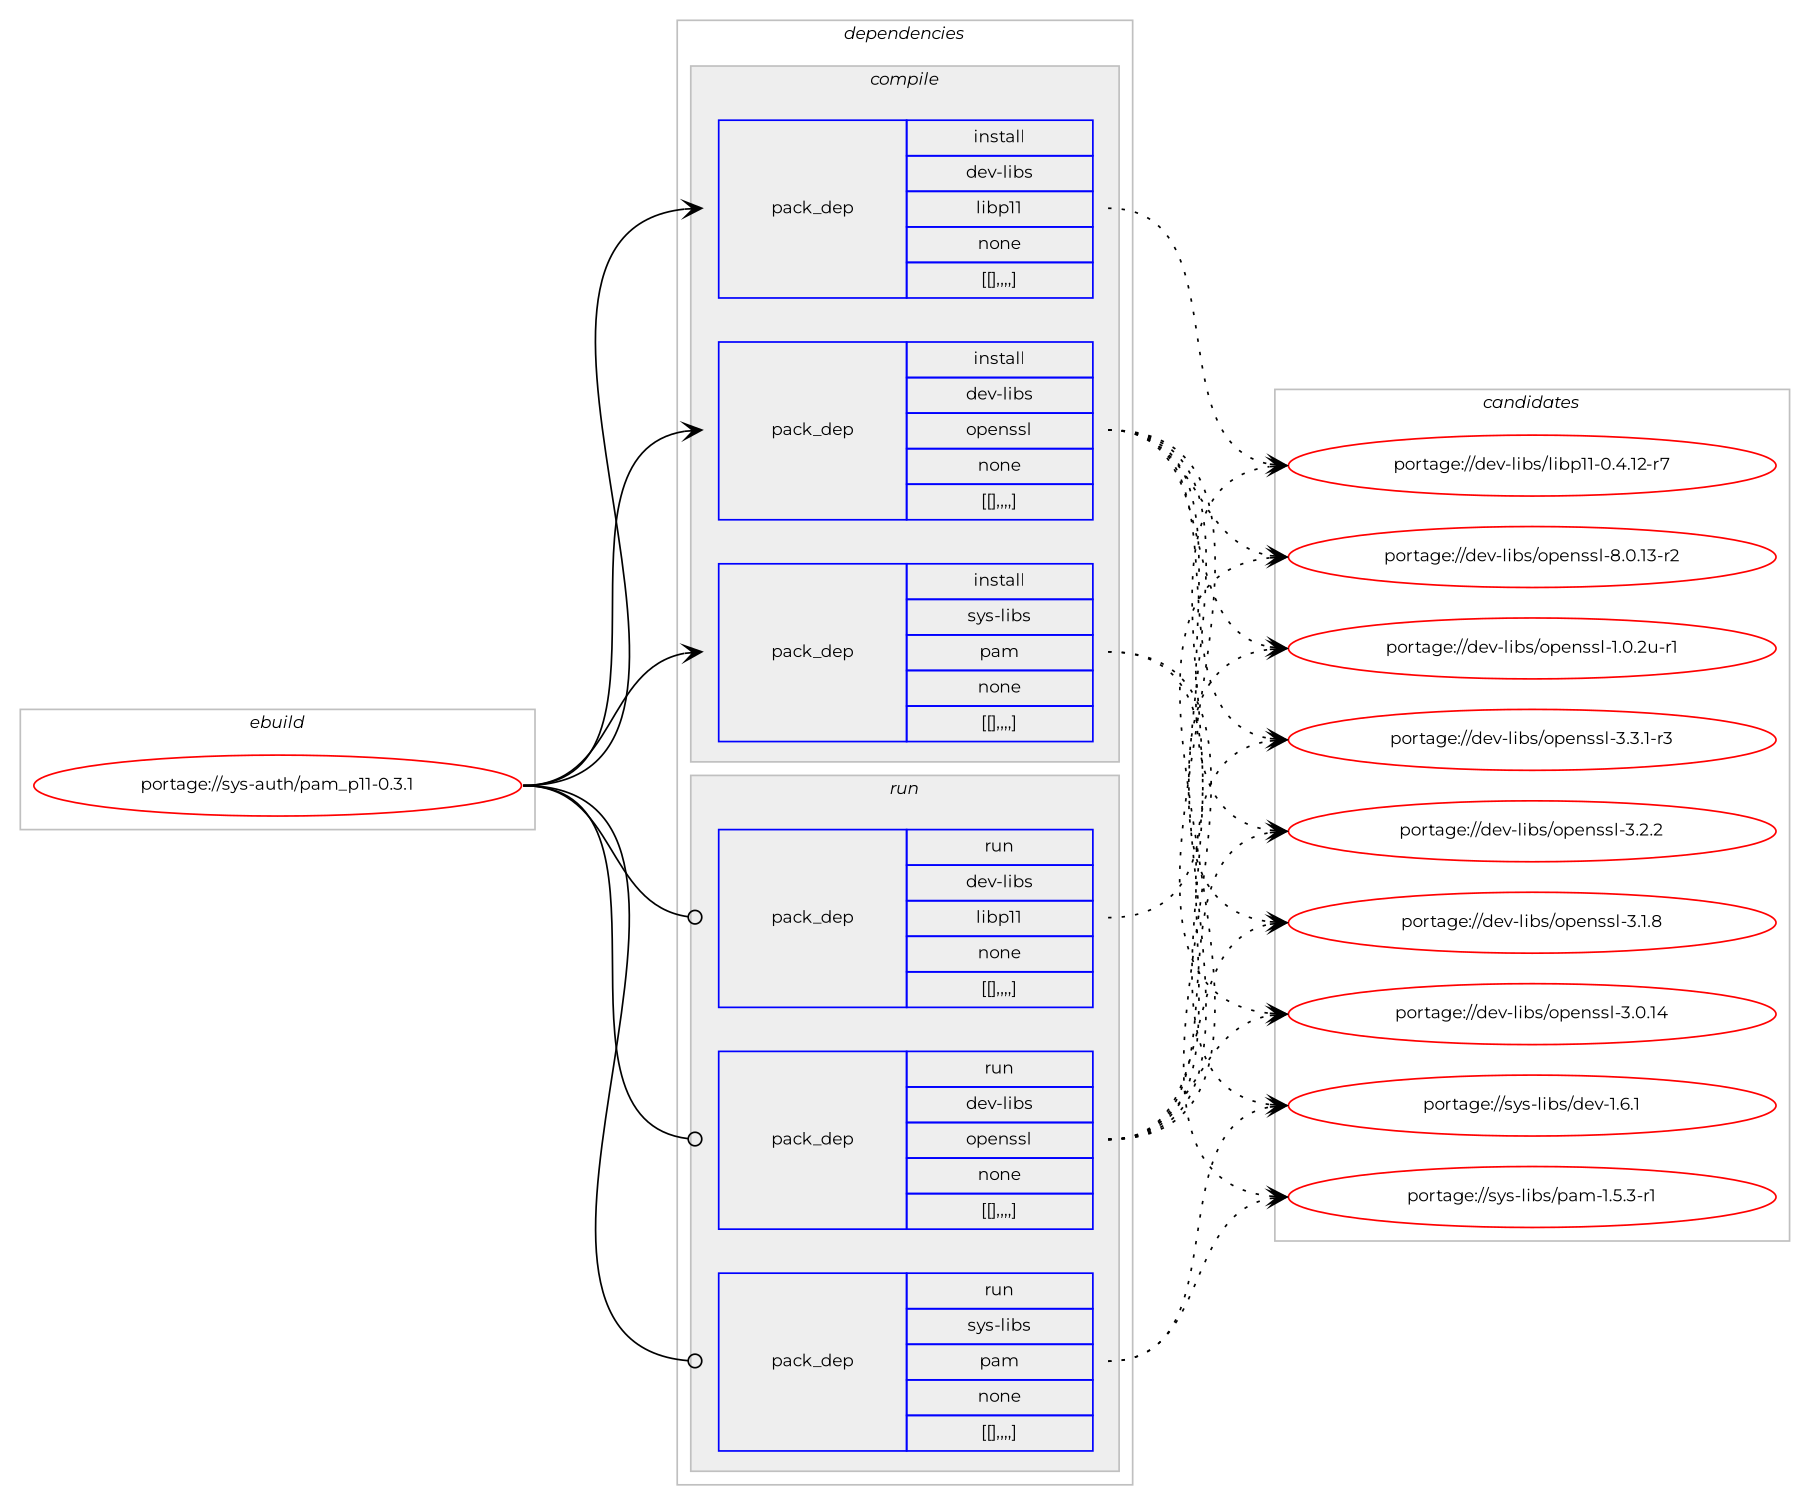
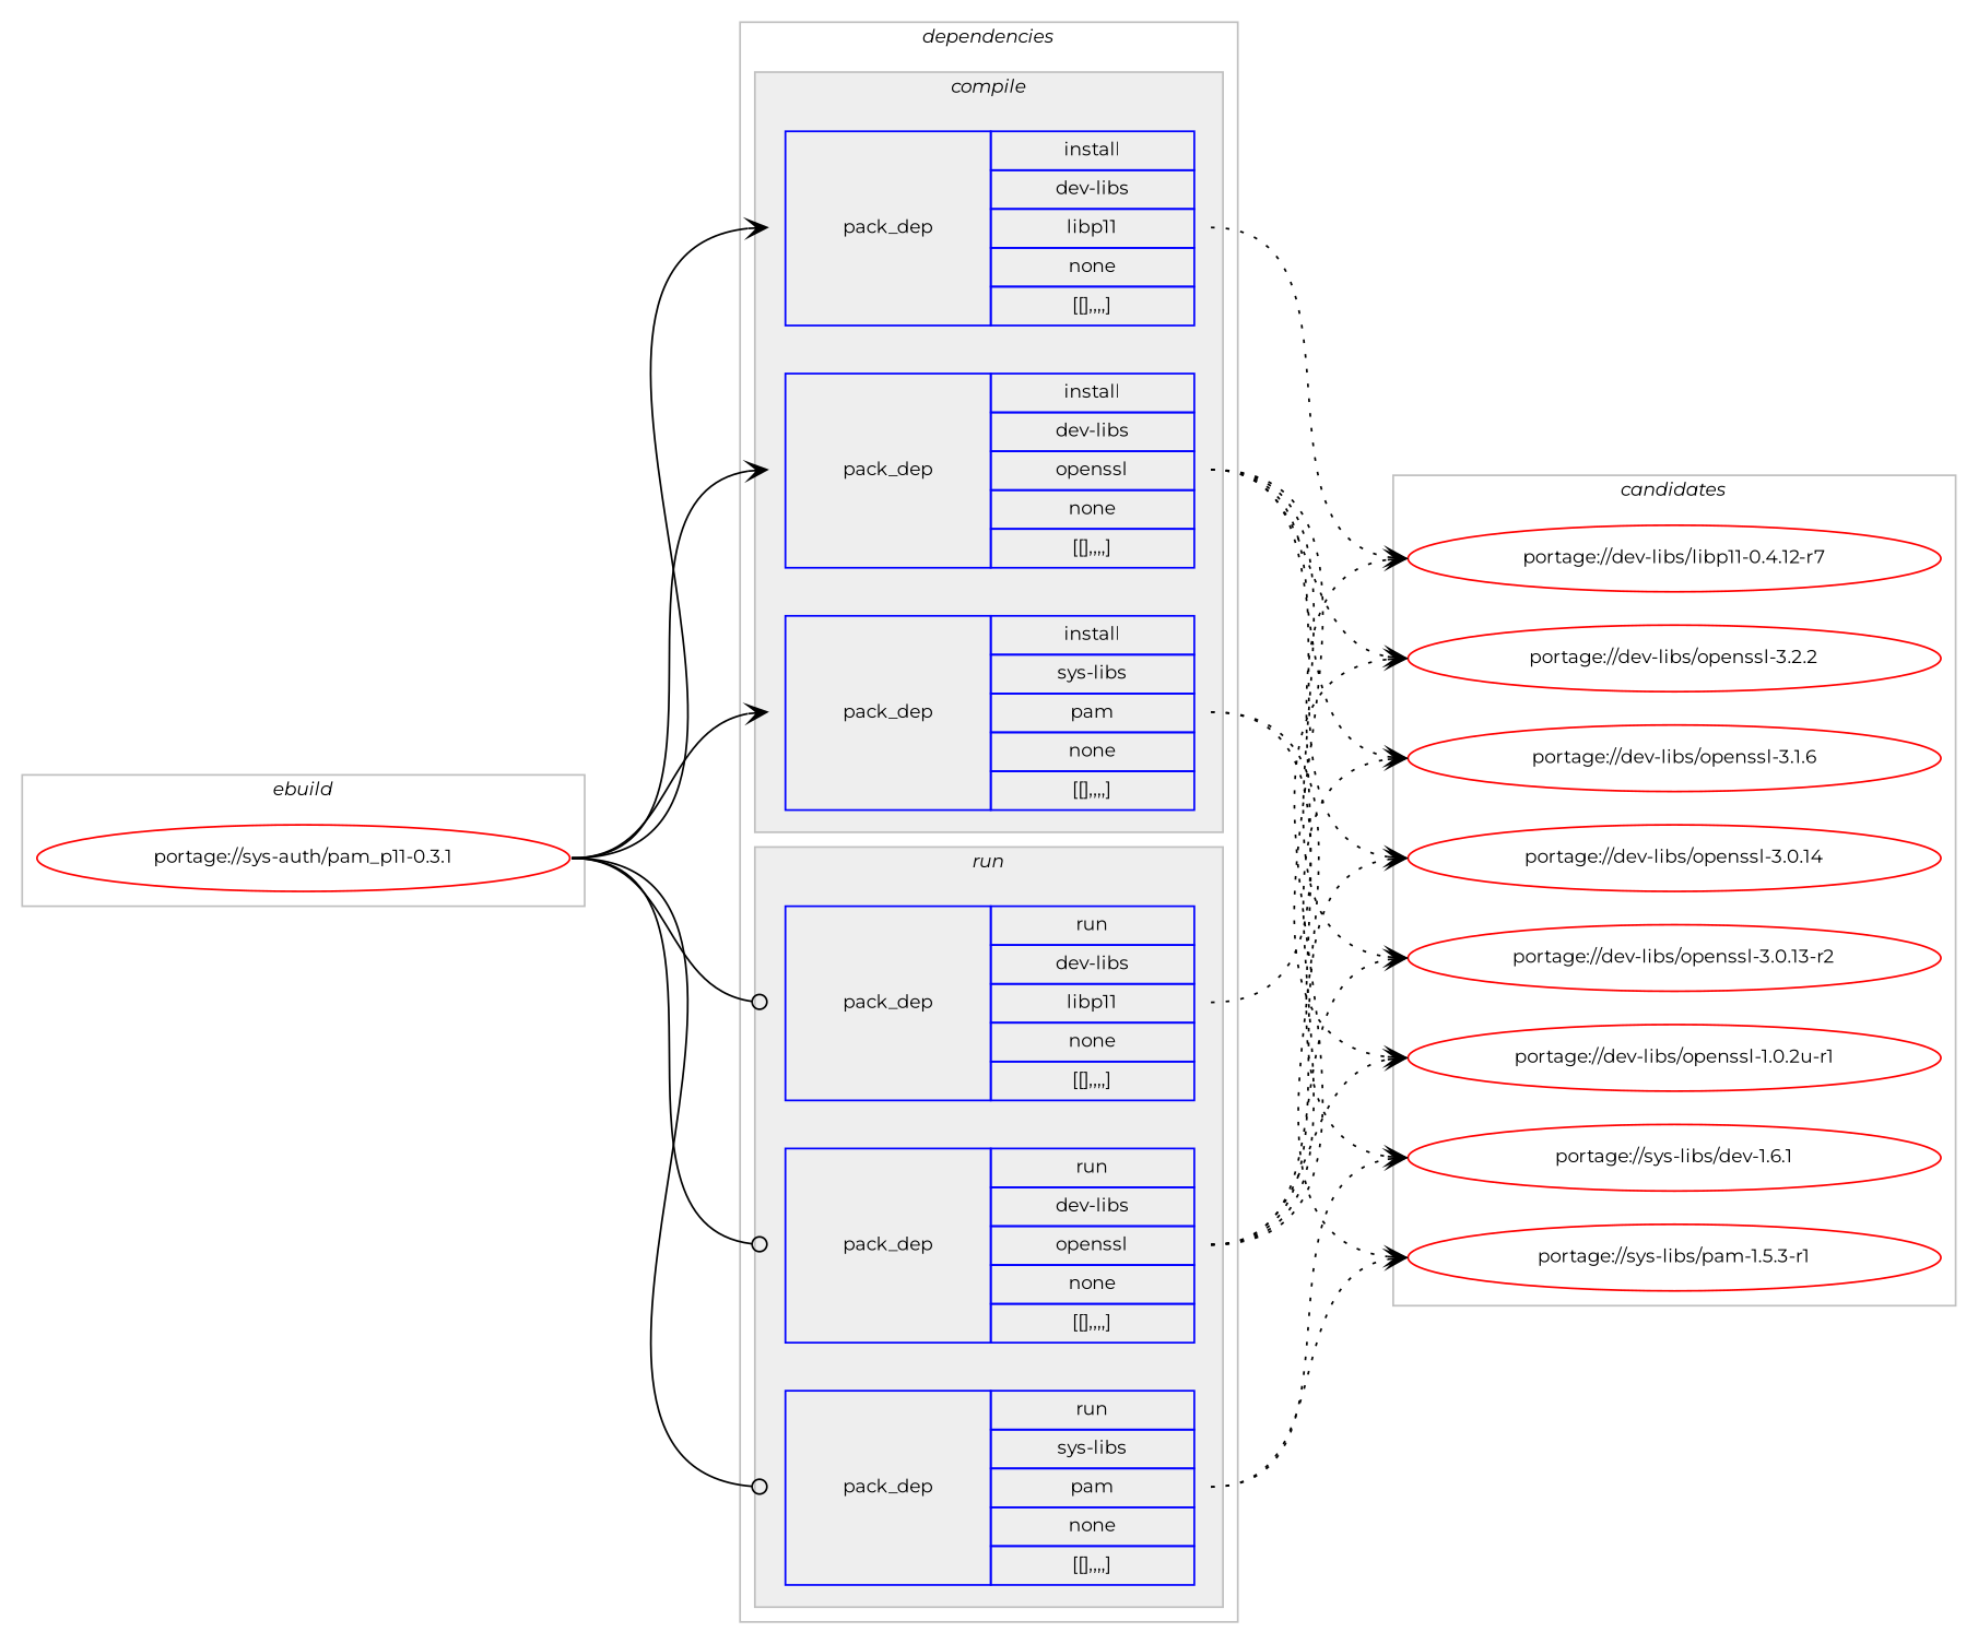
  digraph {
    compound=true
    concentrate=true
    fontname=Montserrat
    fontsize=10
    newrank=true
    rankdir=LR
    ranksep=1.5
    node [color=red fontname=Montserrat fontsize=10]
    edge [arrowhead=vee fontname=Montserrat headport=w style=dotted tailport=e weight=100]
    n1 [label="portage://sys-auth/pam_p11-0.3.1" width=4]
    n2 [color=blue label=<<TABLE BORDER="0" CELLBORDER="1" CELLSPACING="0" CELLPADDING="4" WIDTH="220"><TR><TD ROWSPAN="6" CELLPADDING="30">pack_dep</TD></TR><TR><TD WIDTH="110">install</TD></TR><TR><TD>dev-libs</TD></TR><TR><TD>libp11</TD></TR><TR><TD>none</TD></TR><TR><TD>[[],,,,]</TD></TR></TABLE>> shape=none]
    n3 [color=blue label=<<TABLE BORDER="0" CELLBORDER="1" CELLSPACING="0" CELLPADDING="4" WIDTH="220"><TR><TD ROWSPAN="6" CELLPADDING="30">pack_dep</TD></TR><TR><TD WIDTH="110">install</TD></TR><TR><TD>dev-libs</TD></TR><TR><TD>openssl</TD></TR><TR><TD>none</TD></TR><TR><TD>[[],,,,]</TD></TR></TABLE>> shape=none]
    n4 [color=blue label=<<TABLE BORDER="0" CELLBORDER="1" CELLSPACING="0" CELLPADDING="4" WIDTH="220"><TR><TD ROWSPAN="6" CELLPADDING="30">pack_dep</TD></TR><TR><TD WIDTH="110">install</TD></TR><TR><TD>sys-libs</TD></TR><TR><TD>pam</TD></TR><TR><TD>none</TD></TR><TR><TD>[[],,,,]</TD></TR></TABLE>> shape=none]
    n5 [color=blue label=<<TABLE BORDER="0" CELLBORDER="1" CELLSPACING="0" CELLPADDING="4" WIDTH="220"><TR><TD ROWSPAN="6" CELLPADDING="30">pack_dep</TD></TR><TR><TD WIDTH="110">run</TD></TR><TR><TD>dev-libs</TD></TR><TR><TD>libp11</TD></TR><TR><TD>none</TD></TR><TR><TD>[[],,,,]</TD></TR></TABLE>> shape=none]
    n6 [color=blue label=<<TABLE BORDER="0" CELLBORDER="1" CELLSPACING="0" CELLPADDING="4" WIDTH="220"><TR><TD ROWSPAN="6" CELLPADDING="30">pack_dep</TD></TR><TR><TD WIDTH="110">run</TD></TR><TR><TD>dev-libs</TD></TR><TR><TD>openssl</TD></TR><TR><TD>none</TD></TR><TR><TD>[[],,,,]</TD></TR></TABLE>> shape=none]
    n7 [color=blue label=<<TABLE BORDER="0" CELLBORDER="1" CELLSPACING="0" CELLPADDING="4" WIDTH="220"><TR><TD ROWSPAN="6" CELLPADDING="30">pack_dep</TD></TR><TR><TD WIDTH="110">run</TD></TR><TR><TD>sys-libs</TD></TR><TR><TD>pam</TD></TR><TR><TD>none</TD></TR><TR><TD>[[],,,,]</TD></TR></TABLE>> shape=none]
    n8 [label="portage://dev-libs/libp11-0.4.12-r7" width=4]
-   n9 [label="portage://dev-libs/openssl-3.3.1-r3" width=4]
    n10 [label="portage://dev-libs/openssl-3.2.2" width=4]
-   n11 [label="portage://dev-libs/openssl-3.1.8" width=4]
+   n11 [label="portage://dev-libs/openssl-3.1.6" width=4]
    n12 [label="portage://dev-libs/openssl-3.0.14" width=4]
-   n13 [label="portage://dev-libs/openssl-8.0.13-r2" width=4]
+   n13 [label="portage://dev-libs/openssl-3.0.13-r2" width=4]
    n14 [label="portage://dev-libs/openssl-1.0.2u-r1" width=4]
    n15 [label="portage://sys-libs/dev-1.6.1" width=4]
    n16 [label="portage://sys-libs/pam-1.5.3-r1" width=4]
    subgraph cluster_1 {
      color=gray
      label=<<i>ebuild</i>>
      n1
    }
    subgraph cluster_2 {
      color=gray
      label=<<i>dependencies</i>>
      subgraph cluster_3 {
        color=gray
        fillcolor="#eeeeee"
        label=<<i>compile</i>>
        style=filled
        subgraph sub_4 {
          color=gray
          fillcolor="#eeeeee"
          label=<<i>compile</i>>
          style=filled
          n2
        }
        subgraph sub_5 {
          color=gray
          fillcolor="#eeeeee"
          label=<<i>compile</i>>
          style=filled
          n3
        }
        subgraph sub_6 {
          color=gray
          fillcolor="#eeeeee"
          label=<<i>compile</i>>
          style=filled
          n4
        }
      }
      subgraph cluster_7 {
        color=gray
        fillcolor="#eeeeee"
        label=<<i>compile and run</i>>
        style=filled
      }
      subgraph cluster_8 {
        color=gray
        fillcolor="#eeeeee"
        label=<<i>run</i>>
        style=filled
        subgraph sub_9 {
          color=gray
          fillcolor="#eeeeee"
          label=<<i>run</i>>
          style=filled
          n5
        }
        subgraph sub_10 {
          color=gray
          fillcolor="#eeeeee"
          label=<<i>run</i>>
          style=filled
          n6
        }
        subgraph sub_11 {
          color=gray
          fillcolor="#eeeeee"
          label=<<i>run</i>>
          style=filled
          n7
        }
      }
    }
    subgraph cluster_12 {
      color=gray
      label=<<i>candidates</i>>
      rank=same
      subgraph sub_13 {
        color=black
        label=<<i>candidates</i>>
        nodesep=1
        rank=same
        n8
      }
      subgraph sub_14 {
        color=black
        label=<<i>candidates</i>>
        nodesep=1
        rank=same
-       n9
        n10
        n11
        n12
        n13
        n14
      }
      subgraph sub_15 {
        color=black
        label=<<i>candidates</i>>
        nodesep=1
        rank=same
        n15
        n16
      }
      subgraph sub_16 {
        color=black
        label=<<i>candidates</i>>
        nodesep=1
        rank=same
        n8
      }
      subgraph sub_17 {
        color=black
        label=<<i>candidates</i>>
        nodesep=1
        rank=same
-       n9
        n10
        n11
        n12
        n13
        n14
      }
      subgraph sub_18 {
        color=black
        label=<<i>candidates</i>>
        nodesep=1
        rank=same
        n15
        n16
      }
    }
    n1 -> n2 [style=solid weight=20]
    n1 -> n3 [style=solid weight=20]
    n1 -> n4 [style=solid weight=20]
    n1 -> n5 [arrowhead=odot style=solid weight=20]
    n1 -> n6 [arrowhead=odot style=solid weight=20]
    n1 -> n7 [arrowhead=odot style=solid weight=20]
    n2 -> n8
-   n3 -> n9
    n3 -> n10
    n3 -> n11
    n3 -> n12
    n3 -> n13
    n3 -> n14
    n4 -> n15
    n4 -> n16
    n5 -> n8
-   n6 -> n9
    n6 -> n10
    n6 -> n11
    n6 -> n12
    n6 -> n13
    n6 -> n14
    n7 -> n15
    n7 -> n16
  }
